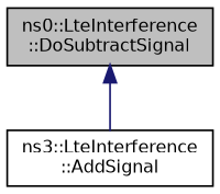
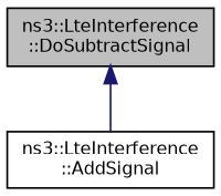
  digraph {
    rankdir=TB
    node [color=black fontname=Helvetica fontsize=10 shape=record style=filled]
-   n1 [fillcolor=grey75 fontcolor=black height=0.2 label="ns0::LteInterference\l::DoSubtractSignal" width=0.4]
+   n1 [fillcolor=grey75 fontcolor=black height=0.2 label="ns3::LteInterference\l::DoSubtractSignal" width=0.4]
    n2 [fillcolor=white height=0.2 label="ns3::LteInterference\l::AddSignal" width=0.4]
    n1 -> n2 [color=midnightblue dir=back fontname=Helvetica fontsize=10 labelfontname=Helvetica labelfontsize=10 style=solid]
  }
